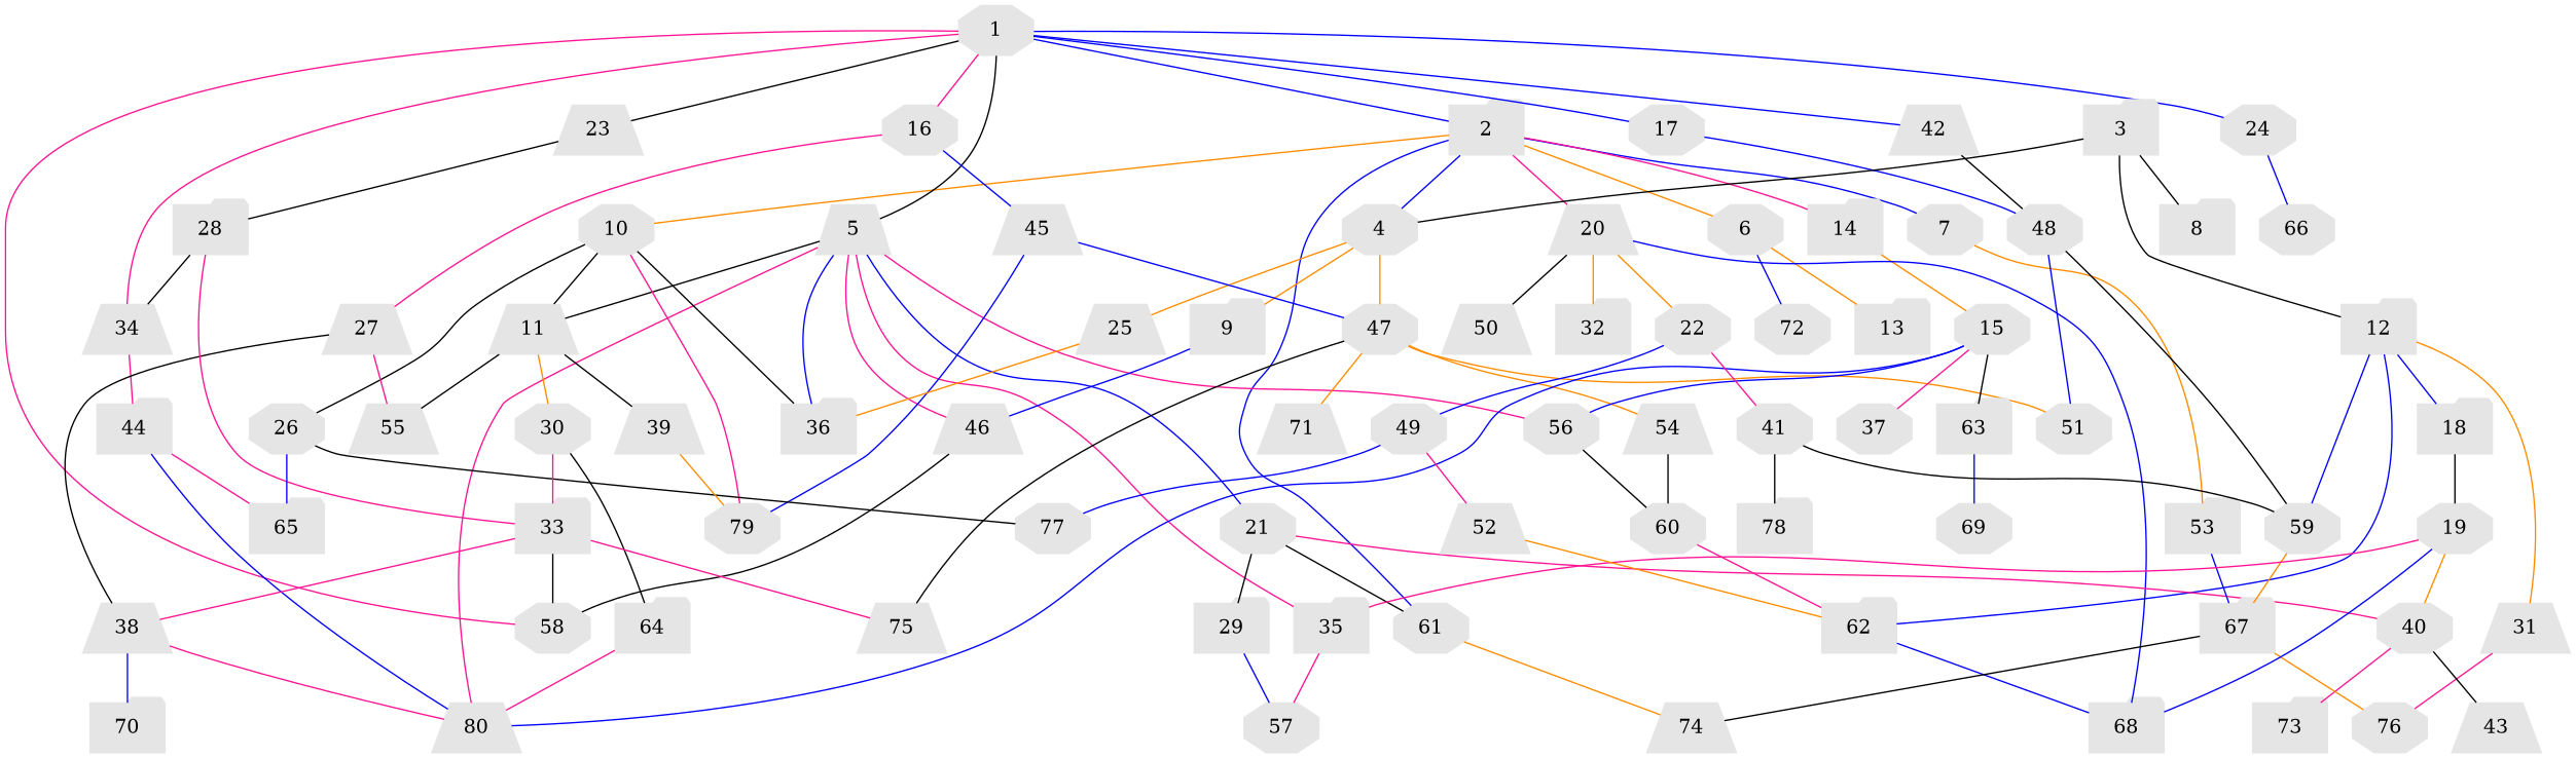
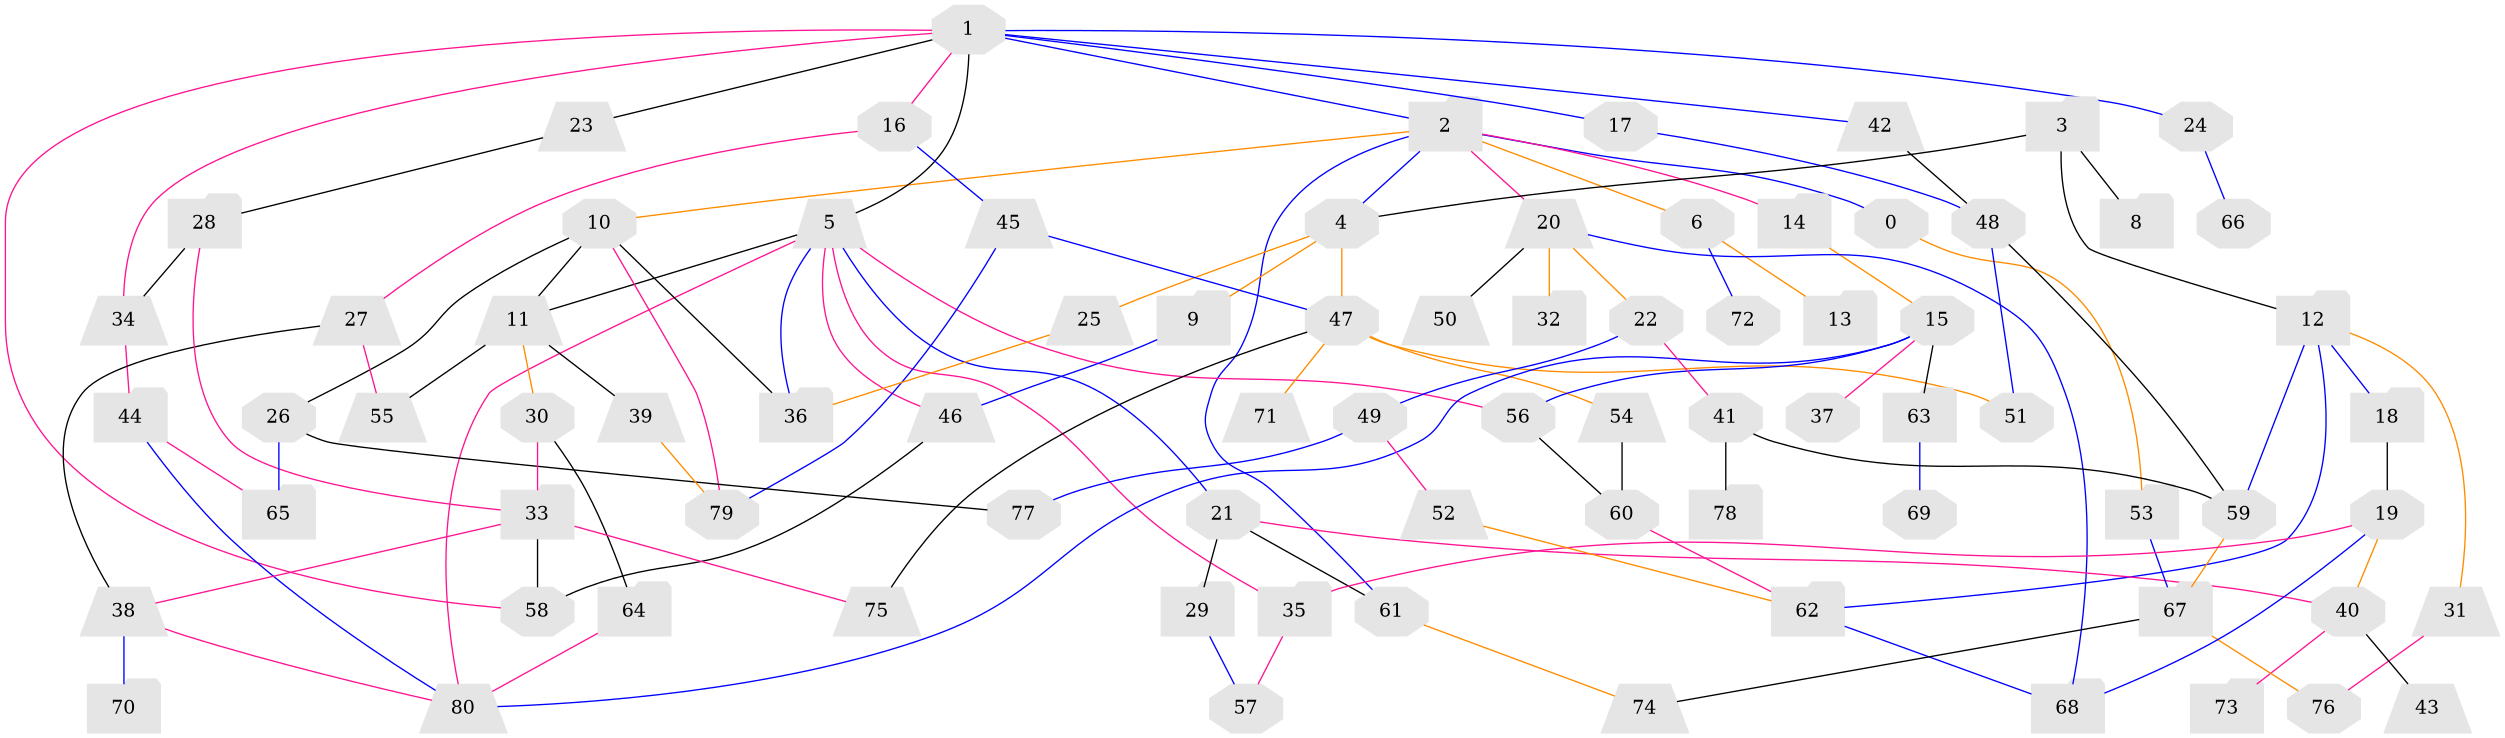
  graph {
    node [color=gray90 shape=octagon style=filled]
    edge [color=blue]
    2 [shape=folder]
    1
    5 [shape=trapezium]
    16
    17
    23 [shape=trapezium]
    24
    34 [shape=trapezium]
    42 [shape=trapezium]
    58
    4
    6
-   7
+   7 [label=0]
    10
    14 [shape=folder]
    20 [shape=trapezium]
    61
    3 [shape=folder]
    8 [shape=folder]
    12 [shape=folder]
    11 [shape=trapezium]
    21
    35 [shape=folder]
    36 [shape=folder]
    46 [shape=trapezium]
    56
    80 [shape=trapezium]
    27 [shape=trapezium]
    45 [shape=trapezium]
    48
    28 [shape=folder]
    66
    44 [shape=folder]
    9 [shape=folder]
    25 [shape=trapezium]
    47
    13 [shape=folder]
    72
    53 [shape=folder]
    26
    79
    15
    68 [shape=folder]
    22
    32 [shape=folder]
    50 [shape=trapezium]
    74 [shape=trapezium]
    18 [shape=folder]
    31 [shape=trapezium]
    59
    62 [shape=folder]
    75 [shape=trapezium]
    51
    54 [shape=trapezium]
    71 [shape=trapezium]
    30
    39 [shape=trapezium]
    55 [shape=trapezium]
    40
    29 [shape=folder]
    57
    60
    67 [shape=folder]
    65 [shape=folder]
    77
    33 [shape=folder]
    64 [shape=folder]
    19
    76
    37
    63 [shape=folder]
    69
    38 [shape=trapezium]
    43 [shape=trapezium]
    73 [shape=folder]
    41
    49
    78 [shape=folder]
    52 [shape=trapezium]
    70 [shape=folder]
    2 -- 4
    2 -- 6 [color=darkorange]
    2 -- 7
    2 -- 10 [color=darkorange]
    2 -- 14 [color=deeppink]
    2 -- 20 [color=deeppink]
    2 -- 61
    1 -- 2
    1 -- 5 [color=black]
    1 -- 16 [color=deeppink]
    1 -- 17
    1 -- 23 [color=black]
    1 -- 24
    1 -- 34 [color=deeppink]
    1 -- 42
    1 -- 58 [color=deeppink]
    5 -- 11 [color=black]
    5 -- 21
    5 -- 35 [color=deeppink]
    5 -- 36
    5 -- 46 [color=deeppink]
    5 -- 56 [color=deeppink]
    5 -- 80 [color=deeppink]
    16 -- 27 [color=deeppink]
    16 -- 45
    17 -- 48
    23 -- 28 [color=black]
    24 -- 66
    34 -- 44 [color=deeppink]
    42 -- 48 [color=black]
    4 -- 9 [color=darkorange]
    4 -- 25 [color=darkorange]
    4 -- 47 [color=darkorange]
    6 -- 13 [color=darkorange]
    6 -- 72
    7 -- 53 [color=darkorange]
    10 -- 11 [color=black]
    10 -- 36 [color=black]
    10 -- 26 [color=black]
    10 -- 79 [color=deeppink]
    14 -- 15 [color=darkorange]
    20 -- 68
    20 -- 22 [color=darkorange]
    20 -- 32 [color=darkorange]
    20 -- 50 [color=black]
    61 -- 74 [color=darkorange]
    3 -- 4 [color=black]
    3 -- 8 [color=black]
    3 -- 12 [color=black]
    12 -- 18
    12 -- 31 [color=darkorange]
    12 -- 59
    12 -- 62
    11 -- 30 [color=darkorange]
    11 -- 39 [color=black]
    11 -- 55 [color=black]
    21 -- 61 [color=black]
    21 -- 40 [color=deeppink]
    21 -- 29 [color=black]
    35 -- 57 [color=deeppink]
    46 -- 58 [color=black]
    56 -- 60 [color=black]
    27 -- 55 [color=deeppink]
    27 -- 38 [color=black]
    45 -- 47
    45 -- 79
    48 -- 59 [color=black]
    48 -- 51
    28 -- 34 [color=black]
    28 -- 33 [color=deeppink]
    44 -- 80
    44 -- 65 [color=deeppink]
    9 -- 46
    25 -- 36 [color=darkorange]
    47 -- 75 [color=black]
    47 -- 51 [color=darkorange]
    47 -- 54 [color=darkorange]
    47 -- 71 [color=darkorange]
    53 -- 67
    26 -- 65
    26 -- 77 [color=black]
    15 -- 56
    15 -- 80
    15 -- 37 [color=deeppink]
    15 -- 63 [color=black]
    22 -- 41 [color=deeppink]
    22 -- 49
    18 -- 19 [color=black]
    31 -- 76 [color=deeppink]
    59 -- 67 [color=darkorange]
    62 -- 68
    54 -- 60 [color=black]
    30 -- 33 [color=deeppink]
    30 -- 64 [color=black]
    39 -- 79 [color=darkorange]
    40 -- 43 [color=black]
    40 -- 73 [color=deeppink]
    29 -- 57
    60 -- 62 [color=deeppink]
    67 -- 74 [color=black]
    67 -- 76 [color=darkorange]
    33 -- 58 [color=black]
    33 -- 75 [color=deeppink]
    33 -- 38 [color=deeppink]
    64 -- 80 [color=deeppink]
    19 -- 35 [color=deeppink]
    19 -- 68
    19 -- 40 [color=darkorange]
    63 -- 69
    38 -- 80 [color=deeppink]
    38 -- 70
    41 -- 59 [color=black]
    41 -- 78 [color=black]
    49 -- 77
    49 -- 52 [color=deeppink]
    52 -- 62 [color=darkorange]
  }
